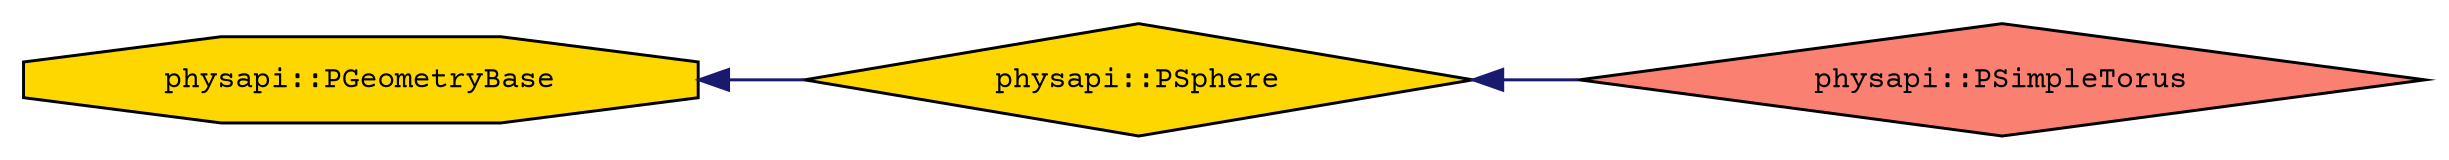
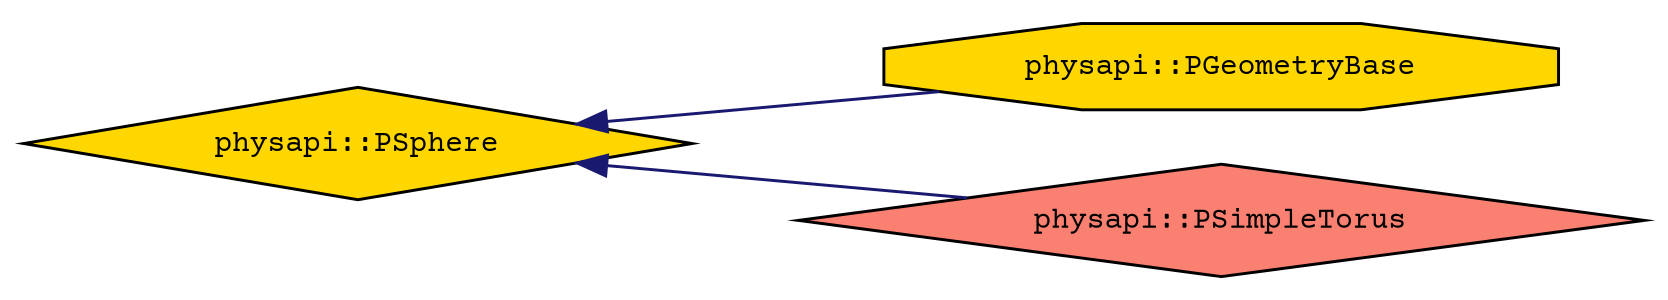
  digraph {
    fontname="Courier Prime"
    rankdir=LR
    node [color=black fillcolor=gold fontname="Courier Prime" fontsize=10 shape=diamond style=filled]
    edge [color=midnightblue dir=back fontname="Courier Prime" fontsize=10 labelfontname=Helvetica labelfontsize=10 style=solid]
    n1 [height=0.2 label="physapi::PGeometryBase" shape=octagon width=0.4]
    n2 [height=0.2 label="physapi::PSphere" width=0.4]
    n3 [fillcolor=salmon height=0.2 label="physapi::PSimpleTorus" width=0.4]
-   n1 -> n2
+   n2 -> n1
    n2 -> n3
  }
